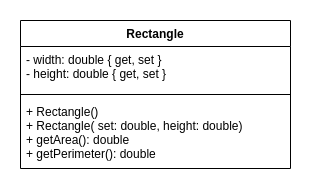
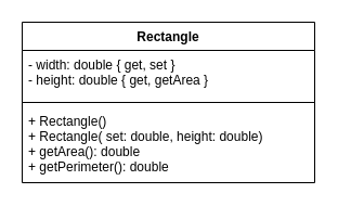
  <mxCell id="0" />
  <mxCell id="1" parent="0" />
  <mxCell id="2" value="Rectangle" style="swimlane;fontStyle=1;align=center;verticalAlign=top;childLayout=stackLayout;horizontal=1;startSize=26;horizontalStack=0;resizeParent=1;resizeParentMax=0;resizeLast=0;collapsible=1;marginBottom=0;" vertex="1" parent="1"><mxGeometry x="20" y="20" width="270" height="148" as="geometry" /></mxCell>
- <mxCell id="3" value="- width: double { get, set }&#10;- height: double { get, set }" style="text;strokeColor=none;fillColor=none;align=left;verticalAlign=top;spacingLeft=4;spacingRight=4;overflow=hidden;rotatable=0;points=[[0,0.5],[1,0.5]];portConstraint=eastwest;" vertex="1" parent="2"><mxGeometry y="26" width="270" height="44" as="geometry" /></mxCell>
+ <mxCell id="3" value="- width: double { get, set }&#10;- height: double { get, getArea }" style="text;strokeColor=none;fillColor=none;align=left;verticalAlign=top;spacingLeft=4;spacingRight=4;overflow=hidden;rotatable=0;points=[[0,0.5],[1,0.5]];portConstraint=eastwest;" vertex="1" parent="2"><mxGeometry y="26" width="270" height="44" as="geometry" /></mxCell>
  <mxCell id="4" value="" style="line;strokeWidth=1;fillColor=none;align=left;verticalAlign=middle;spacingTop=-1;spacingLeft=3;spacingRight=3;rotatable=0;labelPosition=right;points=[];portConstraint=eastwest;" vertex="1" parent="2"><mxGeometry y="70" width="270" height="8" as="geometry" /></mxCell>
  <mxCell id="5" value="+ Rectangle()&#10;+ Rectangle( set: double, height: double)&#10;+ getArea(): double&#10;+ getPerimeter(): double" style="text;strokeColor=none;fillColor=none;align=left;verticalAlign=top;spacingLeft=4;spacingRight=4;overflow=hidden;rotatable=0;points=[[0,0.5],[1,0.5]];portConstraint=eastwest;" vertex="1" parent="2"><mxGeometry y="78" width="270" height="70" as="geometry" /></mxCell>
